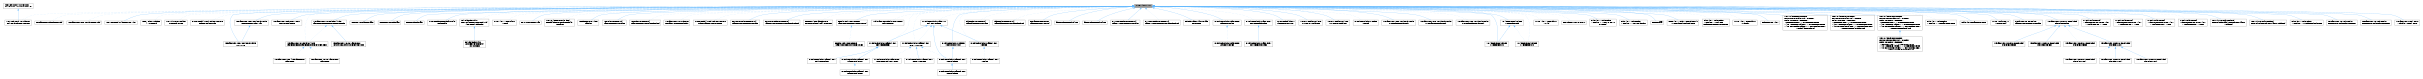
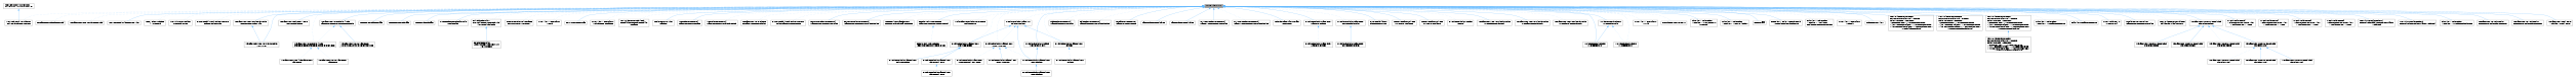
  digraph {
    rankdir=TB
    node [color=grey40 fillcolor=white fontname=Helvetica fontsize=10 shape=box style=filled]
    edge [color=steelblue1 dir=back fontname=Helvetica fontsize=10 labelfontname=Helvetica labelfontsize=10 style=solid]
    n1 [color=gray40 fillcolor=grey60 fontcolor=black height=0.2 label="TArrayView::Num" width=0.4]
    n2 [height=0.2 label="UE::Geometry::FMeshRegion\lOperator::FMeshRegionOperator" width=0.4]
    n3 [height=0.2 label="UE::Geometry::FMeshRegion\lOperator::FMeshRegionOperator" width=0.4]
    n4 [height=0.2 label="UE::Geometry::TPolygon2\l\< double \>::TPolygon2" width=0.4]
    n5 [height=0.2 label="FRDGScatterUploadBase::Add" width=0.4]
    n6 [height=0.2 label="UE::Geometry::TDynamicVector::Add" width=0.4]
    n7 [height=0.2 label="UE::MemStack::AllocateArrayView" width=0.4]
    n8 [height=0.2 label="TSet\< class UObject\l * \>::Append" width=0.4]
    n9 [height=0.2 label="UE::Anim::FCurveFilter\l::AppendNames" width=0.4]
    n10 [height=0.2 label="FInstancedSkinnedMeshComponent\lHelper::CalcBounds" width=0.4]
    n11 [height=0.2 label="UE::Geometry::FDynamicSubmesh3\l::Compute" width=0.4]
    n12 [height=0.2 label="UE::Geometry::FDynamicSubmesh3\l::ComputeBoundaryInfo" width=0.4]
    n13 [height=0.2 label="UE::Geometry::FClusterKMeans\l::ComputeClusters" width=0.4]
    n14 [height=0.2 label="UE::Geometry::FVerticalCylinder\lGeneratorBase::ComputeSegLengths" width=0.4]
    n15 [height=0.2 label="UE::Geometry::FVerticalCylinder\lGeneratorBase::GenerateVerticalCircleSweep" width=0.4]
    n16 [height=0.2 label=CreateByteAddressBuffer width=0.4]
    n17 [height=0.2 label=CreateStructuredBuffer width=0.4]
    n18 [height=0.2 label=CreateUploadBuffer width=0.4]
    n19 [height=0.2 label="TManagedStoragePlatformFile\l::DeleteFiles" width=0.4]
    n20 [height=0.2 label="FPixelShaderUtils::\lDrawFullscreenInstancedMulti\lViewportPixelShader" width=0.4]
+   n21 [height=0.2 label="TSequencerChannelInterface\lCommon::DrawKeys_Raw" width=0.4]
    n22 [height=0.2 label="TArrayView\< FTransform\l \>::end" width=0.4]
    n23 [height=0.2 label=ENUM_CLASS_FLAGS width=0.4]
+   n24 [height=0.2 label="TArrayView\< FTransform\l \>::FindLastByPredicate" width=0.4]
    n25 [height=0.2 label="UE::Math::TPolynomialRoot\lSolver::FindRootsInRange" width=0.4]
    n26 [height=0.2 label="UE::MovieScene::FPlayback\lCapabilities::ForEachCapability\lInterface" width=0.4]
    n27 [height=0.2 label="TDeltaSetup::FWriter\l::Gather" width=0.4]
    n28 [height=0.2 label="ActorElementDataUtil\l::GetActorsFromHandles" width=0.4]
    n29 [height=0.2 label="ActorElementDataUtil\l::GetActorsFromHandlesChecked" width=0.4]
    n30 [height=0.2 label="UE::Geometry::FVoxelBase\lOp::GetAverageTranslation" width=0.4]
    n31 [height=0.2 label="FInstancedSkinnedMeshComponent\lHelper::GetComponentDesc" width=0.4]
    n32 [height=0.2 label="ComponentElementDataUtil\l::GetComponentsFromHandles" width=0.4]
    n33 [height=0.2 label="ComponentElementDataUtil\l::GetComponentsFromHandlesChecked" width=0.4]
    n34 [height=0.2 label="TraceServices::GetElement\lRangeOverlappingGivenRange" width=0.4]
    n35 [height=0.2 label="FStaticMeshInstanceData\l::GetInstanceCustomDataInternal" width=0.4]
    n36 [height=0.2 label="Audio::GetInterpolationParameters\lAtTimestamp" width=0.4]
    n37 [height=0.2 label="FMeshDescription::GetNum\lPolygonVertices" width=0.4]
    n38 [height=0.2 label="FMeshDescription::GetPolygon\lPerimeterEdges" width=0.4]
    n39 [height=0.2 label="FMeshDescription::GetPolygon\lVertexInstances" width=0.4]
    n40 [height=0.2 label="FMeshDescription::GetPolygon\lVertices" width=0.4]
    n41 [height=0.2 label="ObjectElementDataUtil\l::GetObjectsFromHandles" width=0.4]
    n42 [height=0.2 label="ObjectElementDataUtil\l::GetObjectsFromHandlesChecked" width=0.4]
    n43 [height=0.2 label="FRDGParameterStruct\l::GetParameterInternal" width=0.4]
    n44 [height=0.2 label=GetRenderTargetBindings width=0.4]
    n45 [height=0.2 label=GetRenderTargetBindings width=0.4]
    n46 [height=0.2 label="SMInstanceElementDataUtil\l::GetSMInstancesFromHandles" width=0.4]
    n47 [height=0.2 label="SMInstanceElementDataUtil\l::GetSMInstancesFromHandlesChecked" width=0.4]
    n48 [height=0.2 label="FShader::GetUniformBuffer\lParameter" width=0.4]
    n49 [height=0.2 label="FMeshDescription::GetVertex\lAdjacentVertices" width=0.4]
    n50 [height=0.2 label="FMeshDescription::GetVertex\lConnectedTriangles" width=0.4]
    n51 [height=0.2 label="FArrangedChildren::\lHittest2_FromArray" width=0.4]
    n52 [height=0.2 label="UE::CurveEditor::Private\l::InvertKeyAttributes" width=0.4]
    n53 [height=0.2 label="UE::CurveEditor::Private\l::InvertKeyPositions" width=0.4]
    n54 [height=0.2 label="FMeshDescription::IsEdge\lInternal" width=0.4]
    n55 [height=0.2 label="FMeshDescription::IsEdge\lInternalToPolygon" width=0.4]
    n56 [height=0.2 label="UE::Geometry::FDynamicSubmesh3\l::MapEdgesToSubmesh" width=0.4]
    n57 [height=0.2 label="UE::Geometry::FDynamicSubmesh3\l::MapGroupsToSubmesh" width=0.4]
    n58 [height=0.2 label="UE::Geometry::FDynamicSubmesh3\l::MapTrianglesToSubmesh" width=0.4]
    n59 [height=0.2 label="MovieSceneToolHelpers\l::MergeChannels" width=0.4]
    n60 [height=0.2 label="MovieSceneToolHelpers\l::MergeSections" width=0.4]
    n61 [height=0.2 label="MovieSceneToolHelpers\l::MergeSections" width=0.4]
    n62 [height=0.2 label="TArrayView\< FTransform\l \>::Mid" width=0.4]
    n63 [height=0.2 label="SComboBox::OnKeyDown" width=0.4]
    n64 [height=0.2 label="SListView\< TSharedPtr\l\< FString \> \>::OnKeyDown\l_Internal" width=0.4]
    n65 [height=0.2 label="SListView\< TSharedPtr\l\< FString \> \>::OnNavigation" width=0.4]
    n66 [height=0.2 label="operator==" width=0.4]
    n67 [height=0.2 label="STreeView\< FRigVMSearchResult\l \>::PopulateLinearizedItems" width=0.4]
    n68 [height=0.2 label="SListView\< TSharedPtr\l\< FString \> \>::Private\l_SelectRangeFromCurrentTo" width=0.4]
    n69 [height=0.2 label="TArrayView\< FTransform\l \>::rbegin" width=0.4]
    n70 [height=0.2 label=RebaseTArrayView width=0.4]
    n71 [height=0.2 label="UE::MovieScene::TProperty\lComponentHandlerImpl\< Property\lTraits, TPropertyMetaData\<\l MetaDataTypes... \>, TIntegerSequence\l\< int, MetaDataIndices... \>, TIntegerSequence\l\< int, CompositeIndices... \>, CompositeTypes...\l \>::RebuildOperational" width=0.4]
    n72 [height=0.2 label="UE::MovieScene::TProperty\lComponentHandlerImpl\< Property\lTraits, TPropertyMetaData\<\l MetaDataTypes... \>, TIntegerSequence\l\< int, MetaDataIndices... \>, TIntegerSequence\l\< int, CompositeIndices... \>, CompositeTypes...\l \>::RecomposeBlendChannel" width=0.4]
    n73 [height=0.2 label="UE::MovieScene::TProperty\lComponentHandlerImpl\< Property\lTraits, TPropertyMetaData\<\l MetaDataTypes... \>, TIntegerSequence\l\< int, MetaDataIndices... \>, TIntegerSequence\l\< int, CompositeIndices... \>, CompositeTypes...\l \>::RecomposeBlendImpl" width=0.4]
    n74 [height=0.2 label="SListView\< TSharedPtr\l\< FString \> \>::ReGenerateItems" width=0.4]
    n75 [height=0.2 label="STileView::ReGenerateItems" width=0.4]
    n76 [height=0.2 label="TArrayAttribute\< T\l \>::RemoveAll" width=0.4]
    n77 [height=0.2 label="TAttributeArrayContainer\l::GetComponentsFromHandles" width=0.4]
+   n78 [height=0.2 label="UE::MovieScene::TDuplicate\lChildEntityInitializer::Run" width=0.4]
    n79 [height=0.2 label="UE::Geometry::TRemoveOccluded\lTriangles::Select" width=0.4]
    n80 [height=0.2 label="TMeshAttributesRef\l\< ElementIDType, TArrayView\l\< AttributeType \> \>::Set" width=0.4]
    n81 [height=0.2 label="TMeshAttributesRef\l\< ElementIDType, TArrayView\l\< AttributeType \> \>::Set" width=0.4]
    n82 [height=0.2 label="TMeshAttributesRef\l\< ElementIDType, TArrayView\l\< AttributeType \> \>::Set" width=0.4]
    n83 [height=0.2 label="TMeshAttributesRef\l\< ElementIDType, TArrayView\l\< AttributeType \> \>::Set" width=0.4]
    n84 [height=0.2 label="UE::Anim::FAttributeBlend\lData::SingleAdditiveContainerUniform\lWeighted" width=0.4]
    n85 [height=0.2 label="UE::Anim::FAttributeBlend\lData::SingleContainerUniformWeighted" width=0.4]
    n86 [height=0.2 label="SListView\< TSharedPtr\l\< FString \> \>::UpdateSelectionSet" width=0.4]
    n87 [height=0.2 label="UE::Geometry::FArrowGenerator\l::DistributeAdditionalLengthSamples" width=0.4]
    n88 [height=0.2 label="UE::Geometry::FArrowGenerator\l::Generate" width=0.4]
    n89 [height=0.2 label="UE::Geometry::FCylinderGenerator\l::Generate" width=0.4]
-   n90 [height=0.2 label="FPixelShaderUtils::\lActorElementDataUtil\lViewportPass" width=0.4]
+   n90 [height=0.2 label="FPixelShaderUtils::\lAddFullscreenInstancedMulti\lViewportPass" width=0.4]
    n91 [height=0.2 label="FStaticMeshInstanceData\l::GetInstanceCustomDataValues" width=0.4]
    n92 [height=0.2 label="FMeshDescription::GetPolygon\lInternalEdges" width=0.4]
    n93 [height=0.2 label="FMeshDescription::GetPolygon\lAdjacentPolygons" width=0.4]
    n94 [height=0.2 label="FMeshDescription::GetPolygon\lPerimeterEdges" width=0.4]
    n95 [height=0.2 label="FMeshDescription::GetPolygon\lVertexInstances" width=0.4]
    n96 [height=0.2 label="FMeshDescription::GetVertex\lInstanceForPolygonVertex" width=0.4]
    n97 [height=0.2 label="FMeshDescription::GetPolygon\lVertices" width=0.4]
    n98 [height=0.2 label="FMeshDescription::GetVertex\lAdjacentVertices" width=0.4]
    n99 [height=0.2 label="FMeshDescription::GetVertex\lConnectedTriangles" width=0.4]
    n100 [height=0.2 label="UE::MovieScene::TProperty\lComponentHandlerImpl\< Property\lTraits, TPropertyMetaData\<\l MetaDataTypes... \>, TIntegerSequence\l\< int, MetaDataIndices... \>, TIntegerSequence\l\< int, CompositeIndices... \>, CompositeTypes...\l \>::RecomposeBlendOperational" width=0.4]
    n101 [height=0.2 label="UE::Geometry::TRemoveOccluded\lTriangles::Apply" width=0.4]
    n102 [height=0.2 label="UE::Geometry::TRemoveOccluded\lTriangles::Select" width=0.4]
    n103 [height=0.2 label="UE::Geometry::TRemoveOccluded\lTriangles::Select" width=0.4]
    n104 [height=0.2 label="UE::Geometry::TRemoveOccluded\lTriangles::Select" width=0.4]
    n105 [height=0.2 label="UE::Math::TPolynomialRoot\lSolver::TPolynomialRootSolver" width=0.4]
    n106 [height=0.2 label="FMeshDescription::GetPolygon\lInternalEdges" width=0.4]
    n107 [height=0.2 label="FMeshDescription::GetPolygon\lAdjacentPolygons" width=0.4]
    n108 [height=0.2 label="UE::Geometry::TRemoveOccluded\lTriangles::Apply" width=0.4]
    n109 [height=0.2 label="UE::Geometry::TRemoveOccluded\lTriangles::Apply" width=0.4]
    n110 [height=0.2 label="UE::Geometry::TRemoveOccluded\lTriangles::Apply" width=0.4]
    n1 -> n2
    n1 -> n3
    n1 -> n4
    n1 -> n5 [style=dotted]
    n1 -> n6 [style=dotted]
    n1 -> n7
    n1 -> n8 [style=dotted]
    n1 -> n9 [style=dotted]
    n1 -> n10 [style=dotted]
    n1 -> n11
    n1 -> n12
    n1 -> n13
    n1 -> n14
    n1 -> n15 [style=dotted]
    n1 -> n16
    n1 -> n17
    n1 -> n18
    n1 -> n19
    n1 -> n20 [style=dotted]
+   n1 -> n21 [style=dotted]
    n1 -> n22 [style=dotted]
    n1 -> n23
+   n1 -> n24 [style=dotted]
    n1 -> n25 [style=dotted]
    n1 -> n26 [style=dotted]
    n1 -> n27
    n1 -> n28
    n1 -> n29 [style=dotted]
    n1 -> n30 [style=dotted]
    n1 -> n31 [style=dotted]
    n1 -> n32
    n1 -> n33
    n1 -> n34 [style=dotted]
    n1 -> n35
    n1 -> n36 [style=dotted]
    n1 -> n37 [style=dotted]
    n1 -> n38 [style=dotted]
    n1 -> n39 [style=dotted]
    n1 -> n40 [style=dotted]
    n1 -> n41 [style=dotted]
    n1 -> n42 [style=dotted]
    n1 -> n43
    n1 -> n44
    n1 -> n45
    n1 -> n46
    n1 -> n47 [style=dotted]
    n1 -> n48
    n1 -> n49
    n1 -> n50 [style=dotted]
    n1 -> n51
    n1 -> n52
    n1 -> n53
    n1 -> n54 [style=dotted]
    n1 -> n55
    n1 -> n56
    n1 -> n57
    n1 -> n58 [style=dotted]
    n1 -> n59
    n1 -> n60
    n1 -> n61 [style=dotted]
    n1 -> n62 [style=dotted]
    n1 -> n63 [style=dotted]
    n1 -> n64
    n1 -> n65
    n1 -> n66
    n1 -> n67
    n1 -> n68 [style=dotted]
    n1 -> n69 [style=dotted]
    n1 -> n70
    n1 -> n71
    n1 -> n72
    n1 -> n73
    n1 -> n74 [style=dotted]
    n1 -> n75
    n1 -> n76
    n1 -> n77
+   n1 -> n78 [style=dotted]
    n1 -> n79
    n1 -> n80
    n1 -> n81 [style=dotted]
    n1 -> n82
    n1 -> n83 [style=dotted]
    n1 -> n84
    n1 -> n85
    n1 -> n86
    n12 -> n11
    n14 -> n15 [style=dotted]
    n14 -> n87
    n15 -> n88 [style=dotted]
    n15 -> n89 [style=dotted]
    n20 -> n90
    n35 -> n91 [style=dotted]
    n37 -> n38
    n37 -> n39 [style=dotted]
    n37 -> n40
    n37 -> n92
    n38 -> n93
    n38 -> n94
    n39 -> n92 [style=dotted]
    n39 -> n95
    n39 -> n96 [style=dotted]
    n40 -> n97 [style=dotted]
    n49 -> n98 [style=dotted]
    n50 -> n99
    n55 -> n92
    n59 -> n60
    n59 -> n61 [style=dotted]
    n73 -> n100
    n79 -> n101
    n79 -> n102
    n79 -> n103
    n79 -> n104 [style=dotted]
    n92 -> n106
    n93 -> n107 [style=dotted]
    n101 -> n108 [style=dotted]
    n101 -> n109
    n101 -> n110
    n105 -> n25
  }
